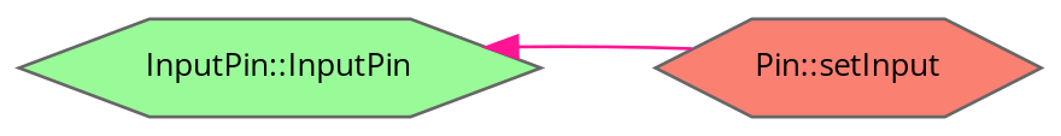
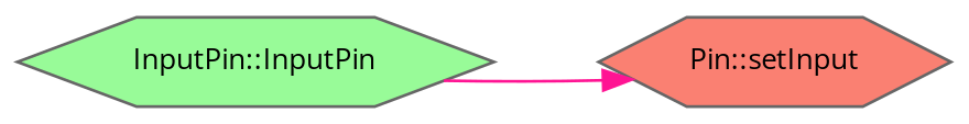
  digraph {
    rankdir=LR
    fontname="Open Sans"
    node [fontname="Open Sans" fontsize=10 shape=hexagon style=filled]
    n1 [color=gray40 fillcolor=palegreen fontcolor=black height=0.2 label="InputPin::InputPin" width=0.4]
    n2 [color=grey40 fillcolor=salmon height=0.2 label="Pin::setInput" width=0.4]
-   n2 -> n1 [color=deeppink fontname="Open Sans" fontsize=10 labelfontname=Helvetica labelfontsize=10 style=solid]
+   n1 -> n2 [color=deeppink fontname="Open Sans" fontsize=10 labelfontname=Helvetica labelfontsize=10 style=solid]
  }
